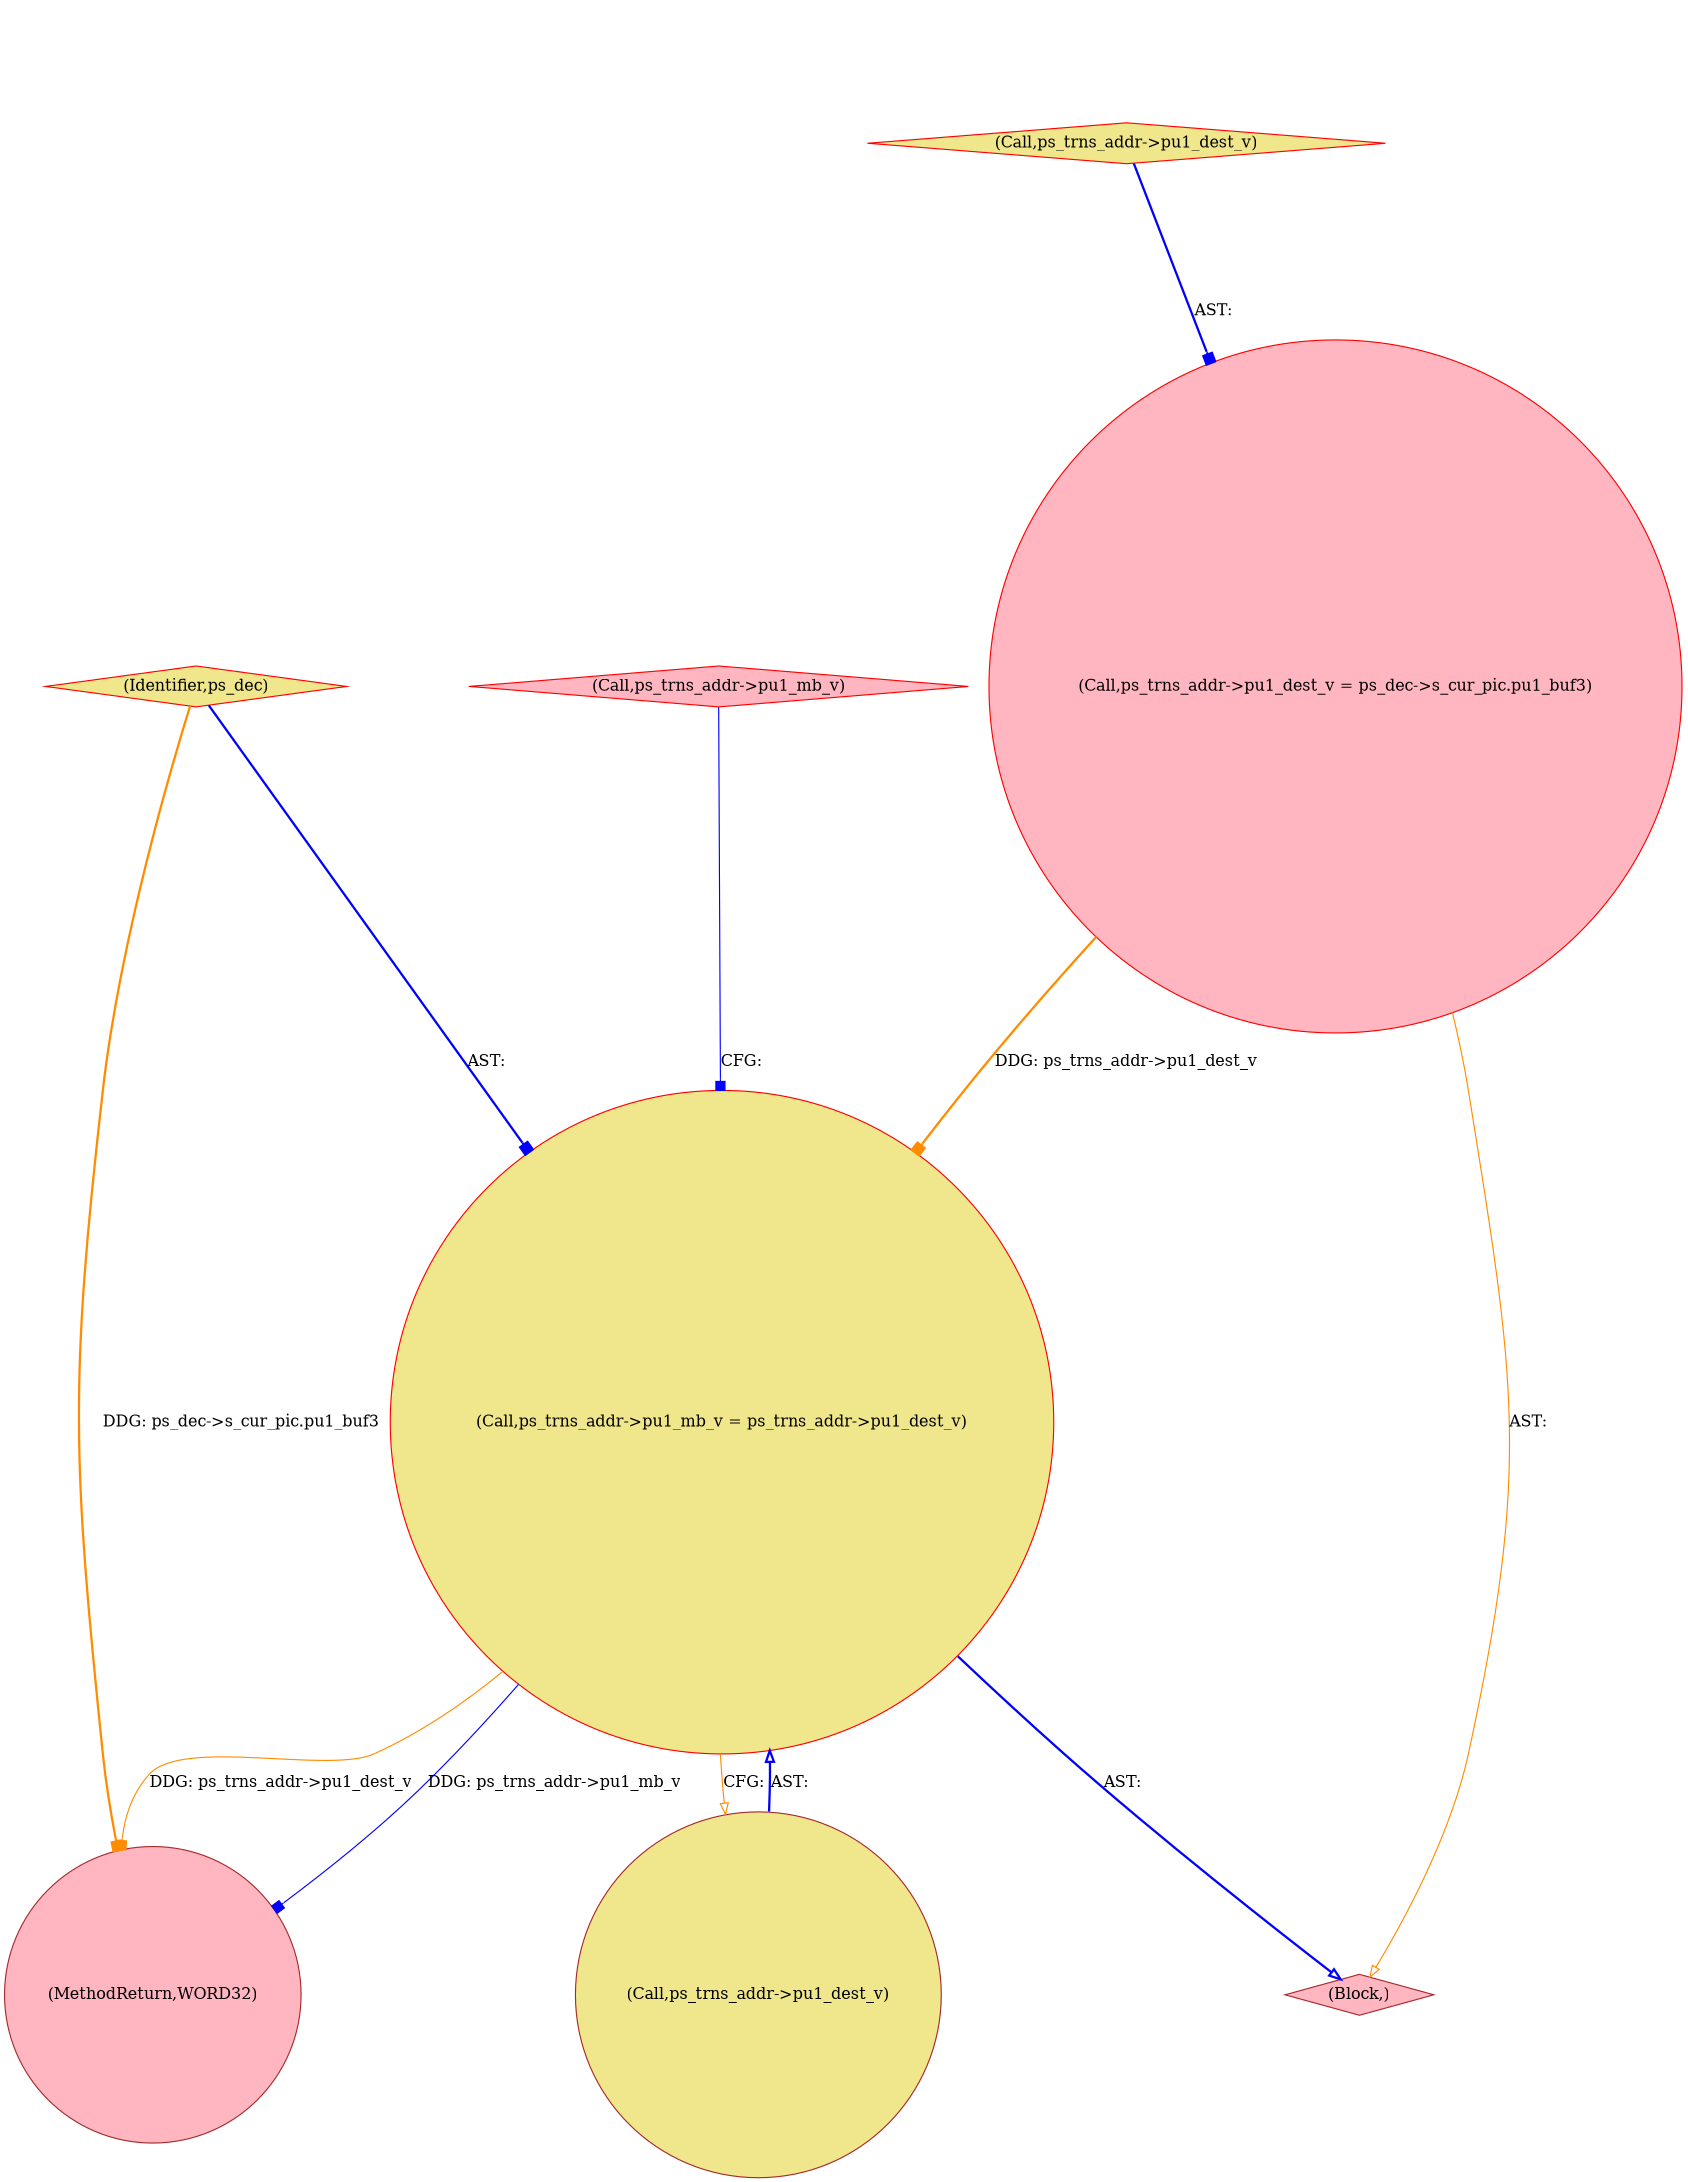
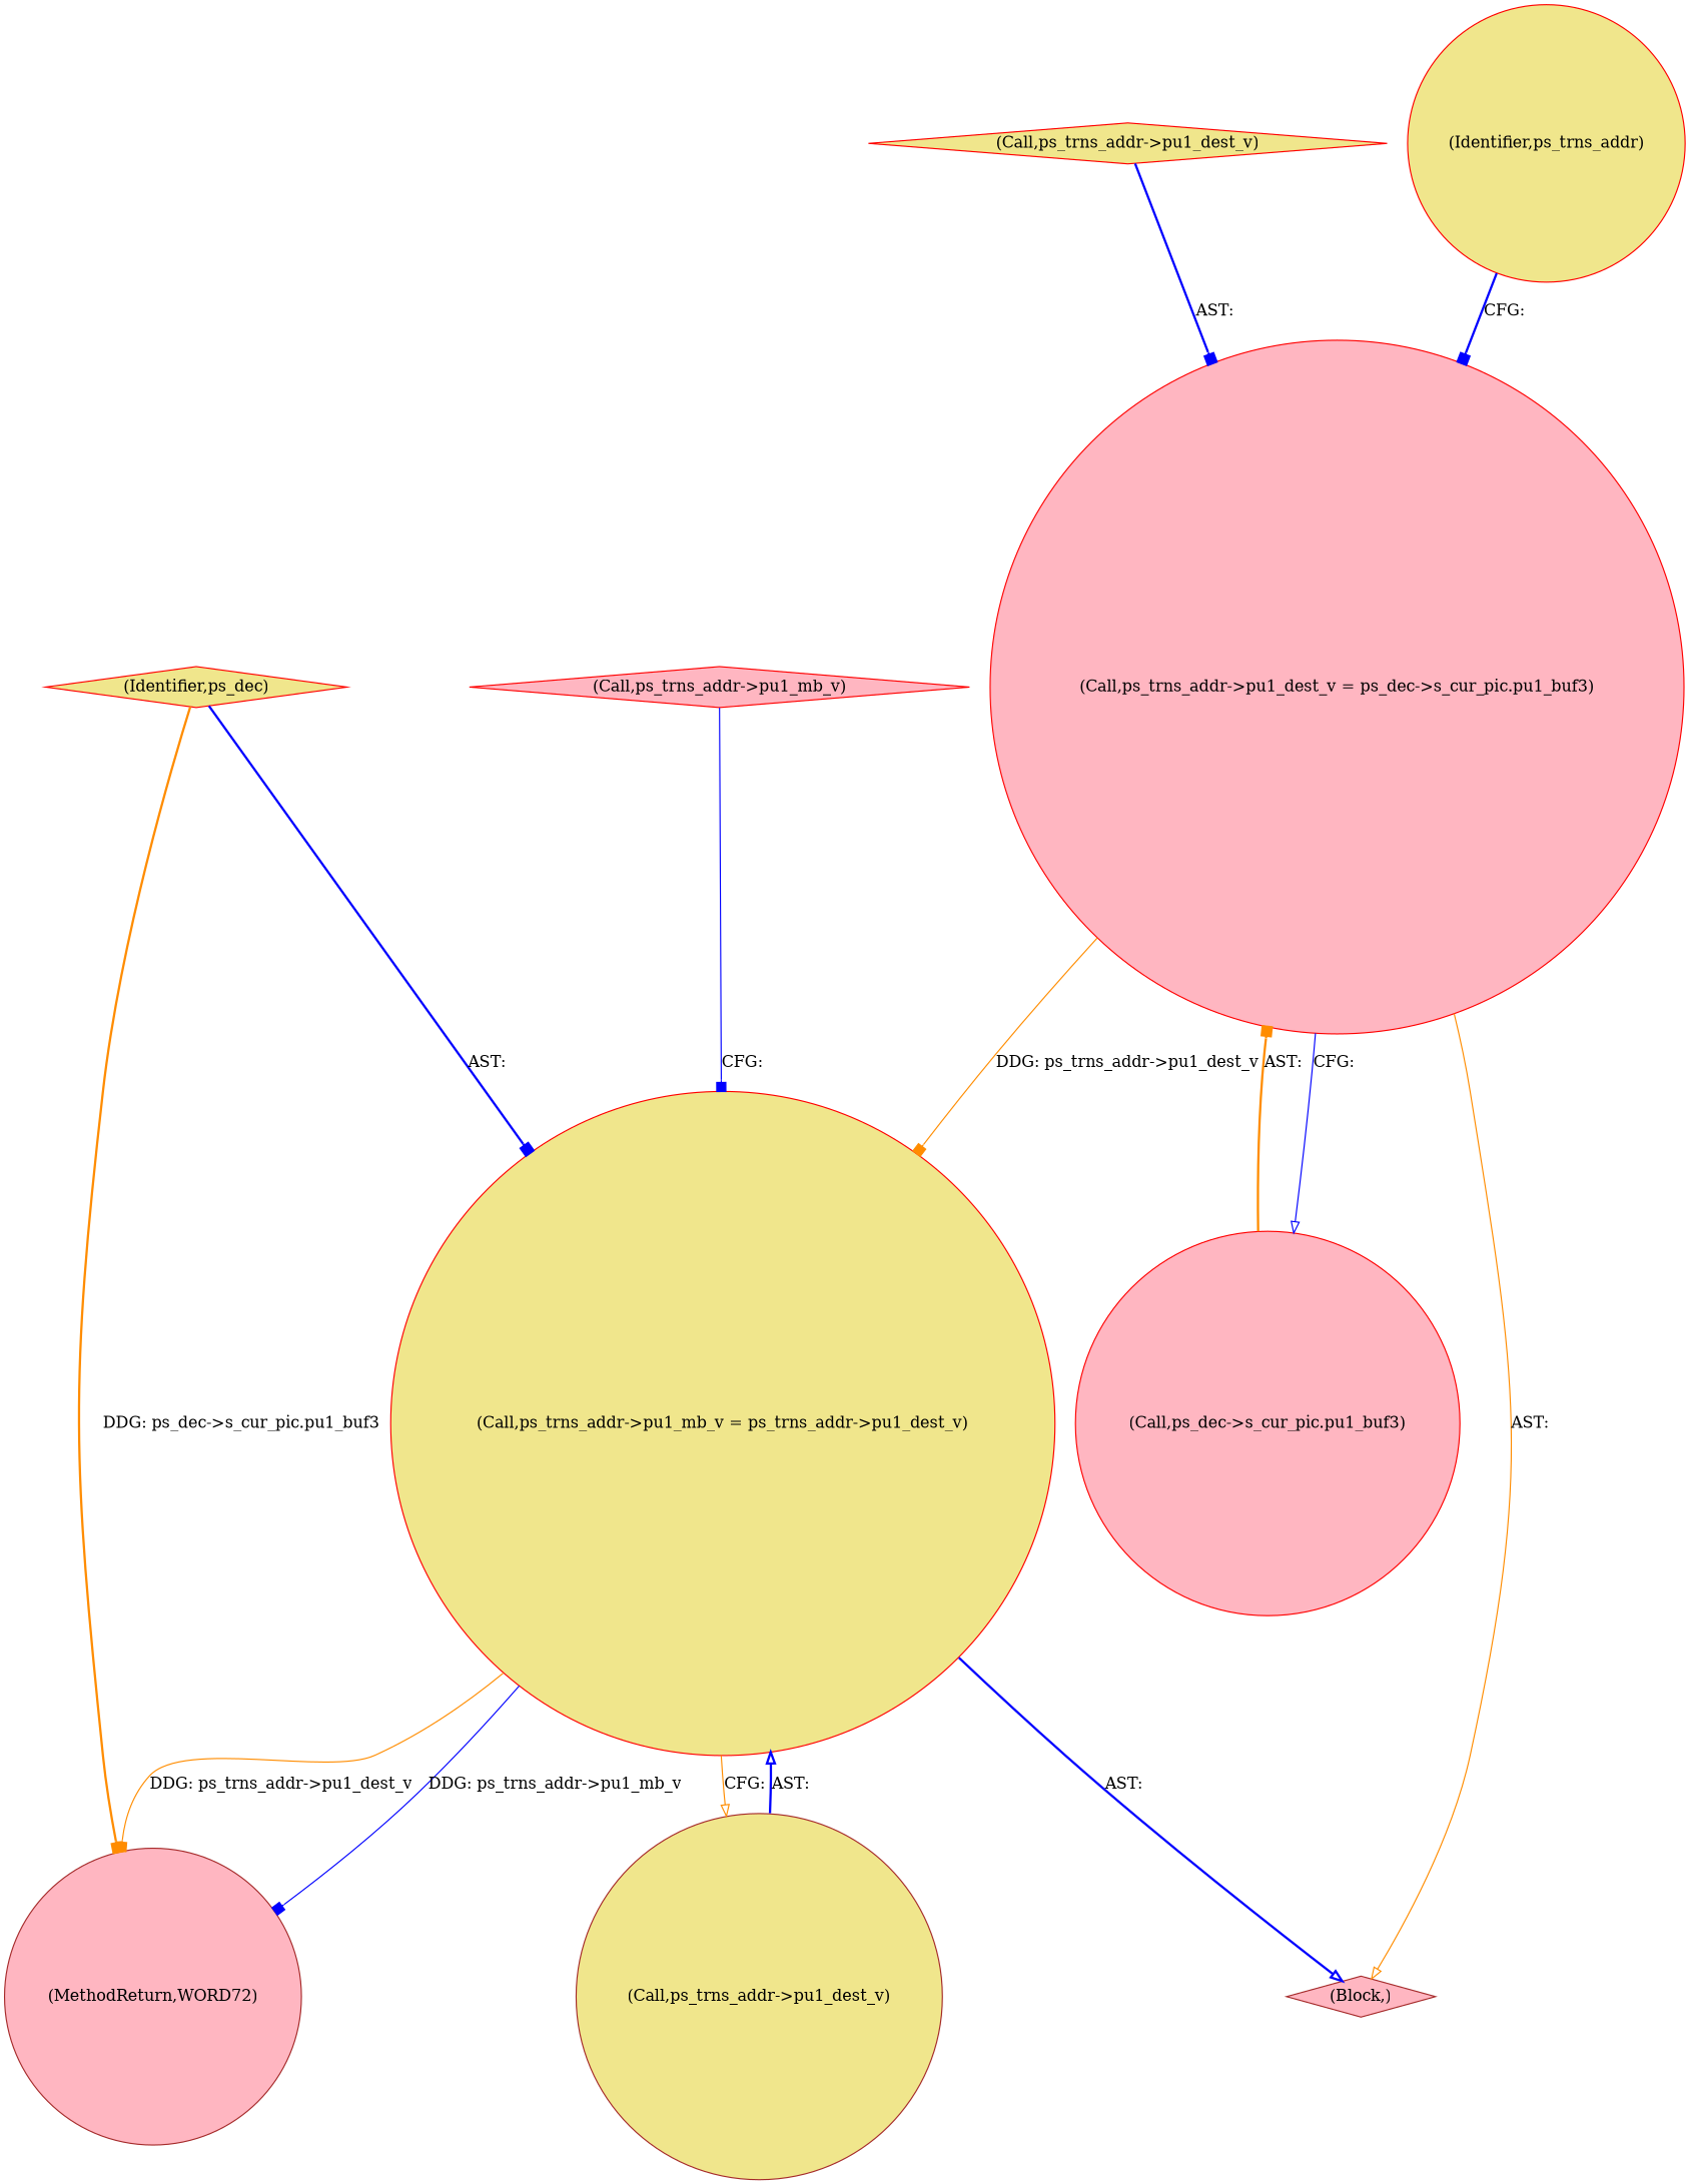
  digraph {
    node [color=red fillcolor=lightpink shape=circle style=filled]
    edge [arrowhead=box color=blue style=solid]
    n1 [label="(Call,ps_trns_addr->pu1_dest_v = ps_dec->s_cur_pic.pu1_buf3)"]
    n2 [fillcolor=khaki label="(Call,ps_trns_addr->pu1_mb_v = ps_trns_addr->pu1_dest_v)"]
    n3 [color=brown label="(Block,)" shape=diamond]
-   n5 [color=brown label="(MethodReturn,WORD32)"]
+   n4 [label="(Call,ps_dec->s_cur_pic.pu1_buf3)"]
+   n5 [color=brown label="(MethodReturn,WORD72)"]
    n6 [color=brown fillcolor=khaki label="(Call,ps_trns_addr->pu1_dest_v)"]
    n7 [fillcolor=khaki label="(Call,ps_trns_addr->pu1_dest_v)" shape=diamond]
    n8 [label="(Call,ps_trns_addr->pu1_mb_v)" shape=diamond]
    n9 [fillcolor=khaki label="(Identifier,ps_dec)" shape=diamond]
-   n1 -> n2 [color=darkorange label="DDG: ps_trns_addr->pu1_dest_v" style=bold]
+   n10 [fillcolor=khaki label="(Identifier,ps_trns_addr)"]
+   n1 -> n2 [color=darkorange label="DDG: ps_trns_addr->pu1_dest_v"]
    n1 -> n3 [arrowhead=onormal color=darkorange label="AST: "]
+   n1 -> n4 [arrowhead=onormal label="CFG: "]
    n2 -> n3 [arrowhead=onormal label="AST: " style=bold]
    n2 -> n5 [label="DDG: ps_trns_addr->pu1_mb_v"]
    n2 -> n5 [color=darkorange label="DDG: ps_trns_addr->pu1_dest_v"]
    n2 -> n6 [arrowhead=onormal color=darkorange label="CFG: "]
+   n4 -> n1 [color=darkorange label="AST: " style=bold]
    n6 -> n2 [arrowhead=onormal label="AST: " style=bold]
    n7 -> n1 [label="AST: " style=bold]
    n8 -> n2 [label="CFG: "]
    n9 -> n2 [label="AST: " style=bold]
    n9 -> n5 [color=darkorange label="DDG: ps_dec->s_cur_pic.pu1_buf3" style=bold]
+   n10 -> n1 [label="CFG: " style=bold]
  }
